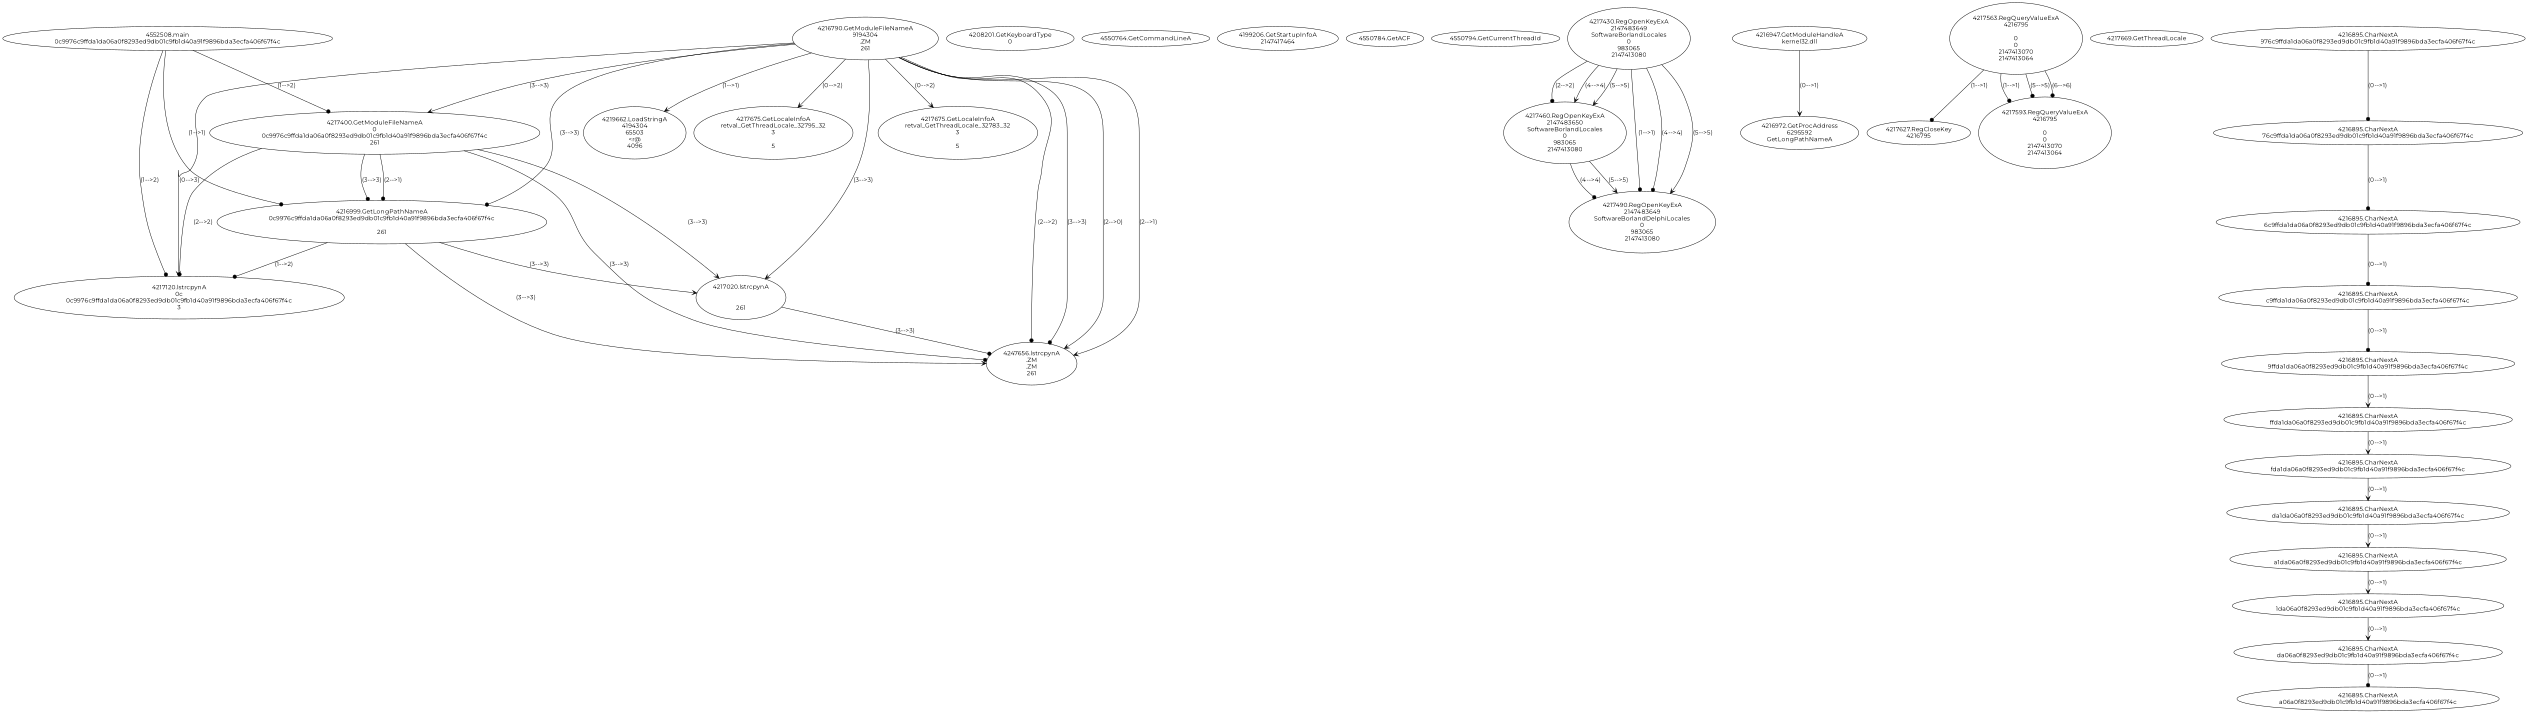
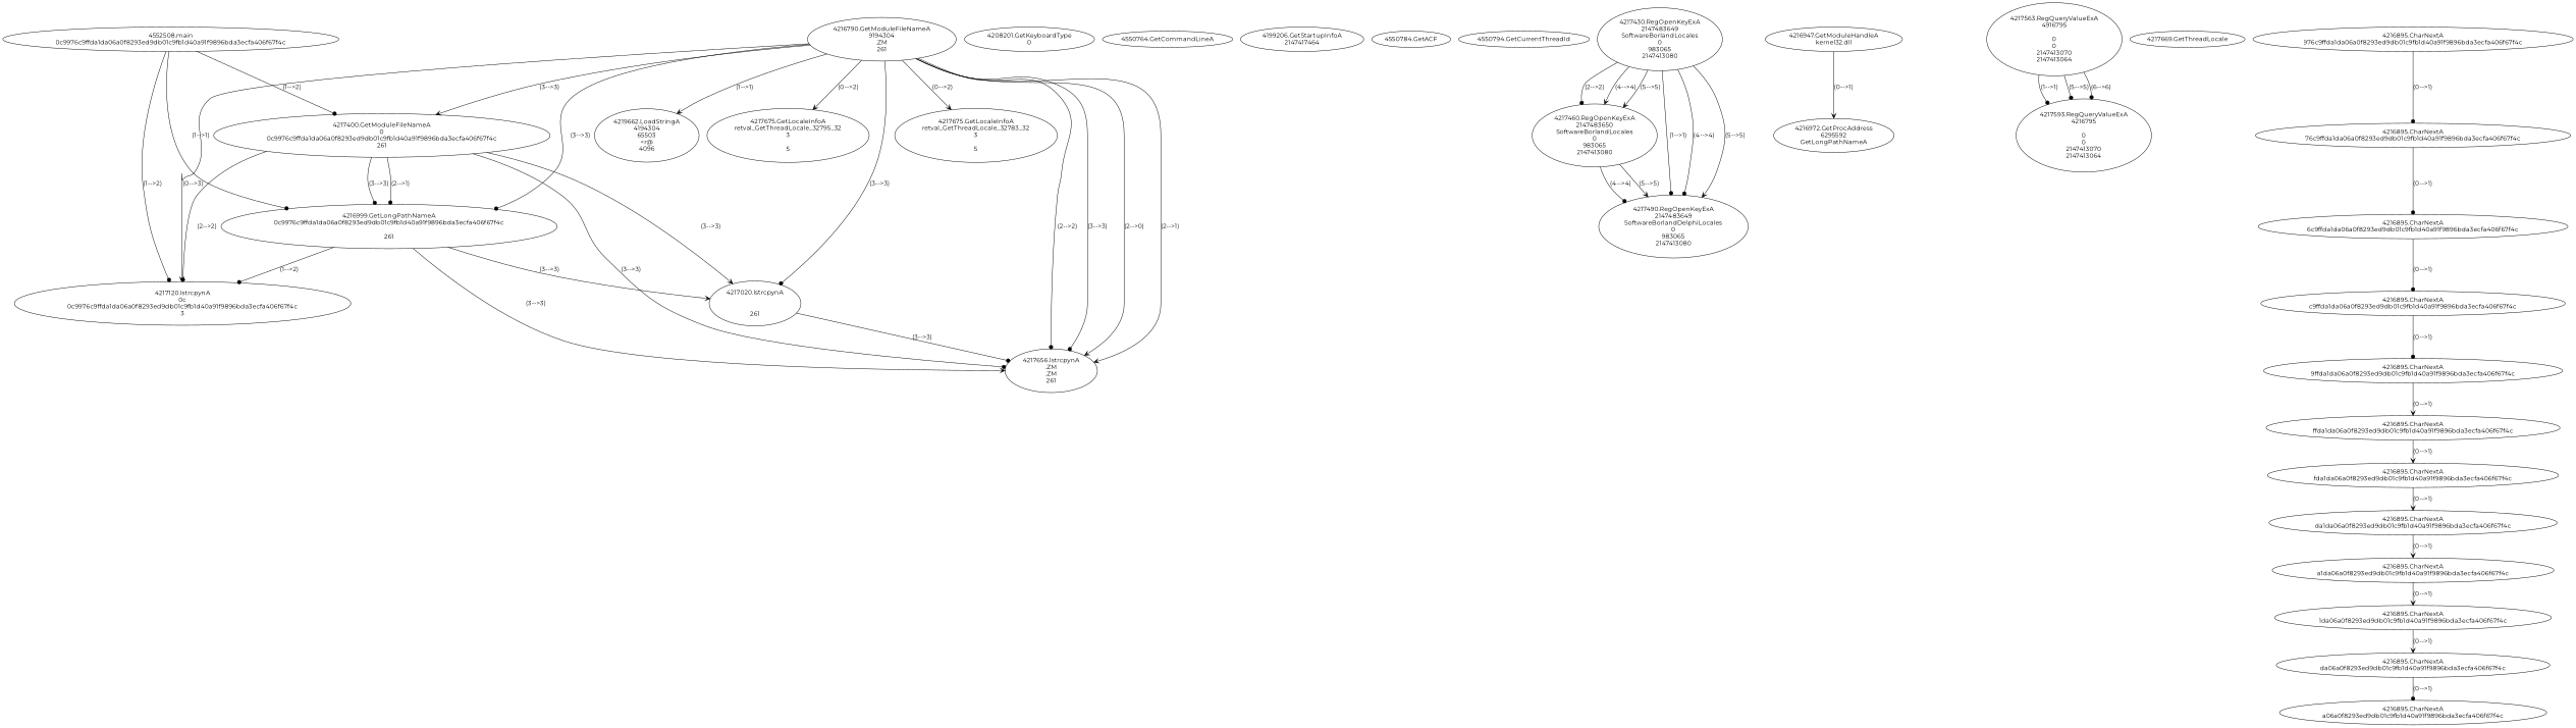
  digraph {
    fontname=Montserrat
    node [fontname=Montserrat]
    edge [arrowhead=dot fontname=Montserrat]
    n1 [label="4552508.main\n0c9976c9ffda1da06a0f8293ed9db01c9fb1d40a91f9896bda3ecfa406f67f4c"]
    n2 [label="4217400.GetModuleFileNameA\n0\n0c9976c9ffda1da06a0f8293ed9db01c9fb1d40a91f9896bda3ecfa406f67f4c\n261"]
    n3 [label="4216999.GetLongPathNameA\n0c9976c9ffda1da06a0f8293ed9db01c9fb1d40a91f9896bda3ecfa406f67f4c\n\n261"]
    n4 [label="4217120.lstrcpynA\n0c\n0c9976c9ffda1da06a0f8293ed9db01c9fb1d40a91f9896bda3ecfa406f67f4c\n3"]
    n5 [label="4217020.lstrcpynA\n\n\n261"]
-   n6 [label="4247656.lstrcpynA\n.ZM\n.ZM\n261"]
+   n6 [label="4217656.lstrcpynA\n.ZM\n.ZM\n261"]
    n7 [label="4216790.GetModuleFileNameA\n9194304\n.ZM\n261"]
    n8 [label="4219662.LoadStringA\n4194304\n65503\n<r@\n4096"]
    n9 [label="4217675.GetLocaleInfoA\nretval_GetThreadLocale_32795_32\n3\n\n5"]
    n10 [label="4217675.GetLocaleInfoA\nretval_GetThreadLocale_32783_32\n3\n\n5"]
    n11 [label="4208201.GetKeyboardType\n0"]
    n12 [label="4550764.GetCommandLineA\n"]
    n13 [label="4199206.GetStartupInfoA\n2147417464"]
    n14 [label="4550784.GetACP\n"]
    n15 [label="4550794.GetCurrentThreadId\n"]
    n16 [label="4217430.RegOpenKeyExA\n2147483649\nSoftware\Borland\Locales\n0\n983065\n2147413080"]
    n17 [label="4217460.RegOpenKeyExA\n2147483650\nSoftware\Borland\Locales\n0\n983065\n2147413080"]
    n18 [label="4217490.RegOpenKeyExA\n2147483649\nSoftware\Borland\Delphi\Locales\n0\n983065\n2147413080"]
    n19 [label="4216947.GetModuleHandleA\nkernel32.dll"]
    n20 [label="4216972.GetProcAddress\n6295592\nGetLongPathNameA"]
-   n21 [label="4217563.RegQueryValueExA\n4216795\n\n0\n0\n2147413070\n2147413064"]
-   n22 [label="4217627.RegCloseKey\n4216795"]
+   n21 [label="4217563.RegQueryValueExA\n4916795\n\n0\n0\n2147413070\n2147413064"]
    n23 [label="4217593.RegQueryValueExA\n4216795\n\n0\n0\n2147413070\n2147413064"]
    n24 [label="4217669.GetThreadLocale\n"]
    n25 [label="4216895.CharNextA\n976c9ffda1da06a0f8293ed9db01c9fb1d40a91f9896bda3ecfa406f67f4c"]
    n26 [label="4216895.CharNextA\n76c9ffda1da06a0f8293ed9db01c9fb1d40a91f9896bda3ecfa406f67f4c"]
    n27 [label="4216895.CharNextA\n6c9ffda1da06a0f8293ed9db01c9fb1d40a91f9896bda3ecfa406f67f4c"]
    n28 [label="4216895.CharNextA\nc9ffda1da06a0f8293ed9db01c9fb1d40a91f9896bda3ecfa406f67f4c"]
    n29 [label="4216895.CharNextA\n9ffda1da06a0f8293ed9db01c9fb1d40a91f9896bda3ecfa406f67f4c"]
    n30 [label="4216895.CharNextA\nffda1da06a0f8293ed9db01c9fb1d40a91f9896bda3ecfa406f67f4c"]
    n31 [label="4216895.CharNextA\nfda1da06a0f8293ed9db01c9fb1d40a91f9896bda3ecfa406f67f4c"]
    n32 [label="4216895.CharNextA\nda1da06a0f8293ed9db01c9fb1d40a91f9896bda3ecfa406f67f4c"]
    n33 [label="4216895.CharNextA\na1da06a0f8293ed9db01c9fb1d40a91f9896bda3ecfa406f67f4c"]
    n34 [label="4216895.CharNextA\n1da06a0f8293ed9db01c9fb1d40a91f9896bda3ecfa406f67f4c"]
    n35 [label="4216895.CharNextA\nda06a0f8293ed9db01c9fb1d40a91f9896bda3ecfa406f67f4c"]
    n36 [label="4216895.CharNextA\na06a0f8293ed9db01c9fb1d40a91f9896bda3ecfa406f67f4c"]
    n1 -> n2 [label="(1-->2)"]
    n1 -> n3 [label="(1-->1)"]
    n1 -> n4 [label="(1-->2)"]
    n2 -> n3 [label="(2-->1)"]
    n2 -> n3 [label="(3-->3)"]
    n2 -> n4 [label="(2-->2)"]
    n2 -> n5 [arrowhead=vee label="(3-->3)"]
    n2 -> n6 [label="(3-->3)"]
    n3 -> n4 [label="(1-->2)"]
    n3 -> n5 [arrowhead=vee label="(3-->3)"]
    n3 -> n6 [arrowhead=vee label="(3-->3)"]
    n5 -> n6 [label="(3-->3)"]
    n7 -> n2 [arrowhead=vee label="(3-->3)"]
    n7 -> n3 [label="(3-->3)"]
    n7 -> n4 [arrowhead=vee label="(0-->3)"]
-   n7 -> n5 [arrowhead=vee label="(3-->3)"]
+   n7 -> n5 [label="(3-->3)"]
    n7 -> n6 [arrowhead=vee label="(2-->1)"]
    n7 -> n6 [label="(2-->2)"]
    n7 -> n6 [label="(3-->3)"]
    n7 -> n6 [arrowhead=vee label="(2-->0)"]
    n7 -> n8 [arrowhead=vee label="(1-->1)"]
    n7 -> n9 [arrowhead=vee label="(0-->2)"]
    n7 -> n10 [arrowhead=vee label="(0-->2)"]
    n16 -> n17 [label="(2-->2)"]
    n16 -> n17 [arrowhead=vee label="(4-->4)"]
    n16 -> n17 [arrowhead=vee label="(5-->5)"]
    n16 -> n18 [label="(1-->1)"]
    n16 -> n18 [label="(4-->4)"]
    n16 -> n18 [arrowhead=vee label="(5-->5)"]
    n17 -> n18 [label="(4-->4)"]
    n17 -> n18 [arrowhead=vee label="(5-->5)"]
    n19 -> n20 [arrowhead=vee label="(0-->1)"]
-   n21 -> n22 [label="(1-->1)"]
    n21 -> n23 [label="(1-->1)"]
    n21 -> n23 [label="(5-->5)"]
    n21 -> n23 [label="(6-->6)"]
    n25 -> n26 [label="(0-->1)"]
    n26 -> n27 [label="(0-->1)"]
    n27 -> n28 [label="(0-->1)"]
    n28 -> n29 [label="(0-->1)"]
    n29 -> n30 [arrowhead=vee label="(0-->1)"]
    n30 -> n31 [arrowhead=vee label="(0-->1)"]
    n31 -> n32 [arrowhead=vee label="(0-->1)"]
    n32 -> n33 [arrowhead=vee label="(0-->1)"]
    n33 -> n34 [arrowhead=vee label="(0-->1)"]
    n34 -> n35 [arrowhead=vee label="(0-->1)"]
    n35 -> n36 [label="(0-->1)"]
  }
